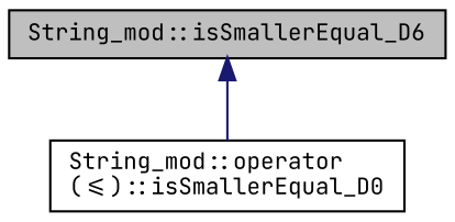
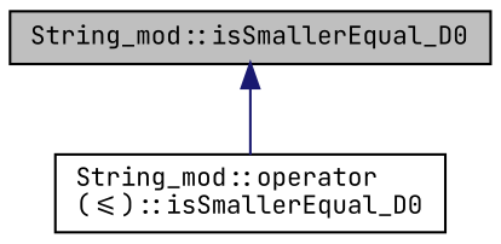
  digraph {
    rankdir=TB
    fontname="JetBrains Mono"
    node [color=black fontname="JetBrains Mono" fontsize=10 shape=record style=filled]
-   n1 [fillcolor=grey75 fontcolor=black height=0.2 label="String_mod::isSmallerEqual_D6" width=0.4]
+   n1 [fillcolor=grey75 fontcolor=black height=0.2 label="String_mod::isSmallerEqual_D0" width=0.4]
    n2 [fillcolor=white height=0.2 label="String_mod::operator\l(\<=)::isSmallerEqual_D0" width=0.4]
    n1 -> n2 [color=midnightblue dir=back fontname="JetBrains Mono" fontsize=10 labelfontname=Helvetica labelfontsize=10 style=solid]
  }
